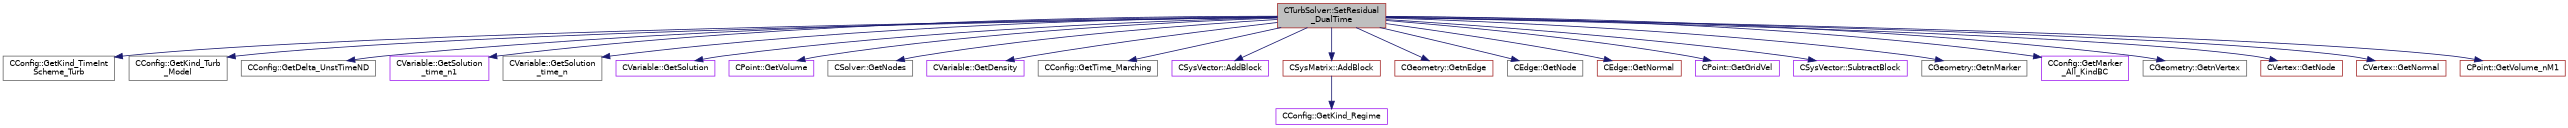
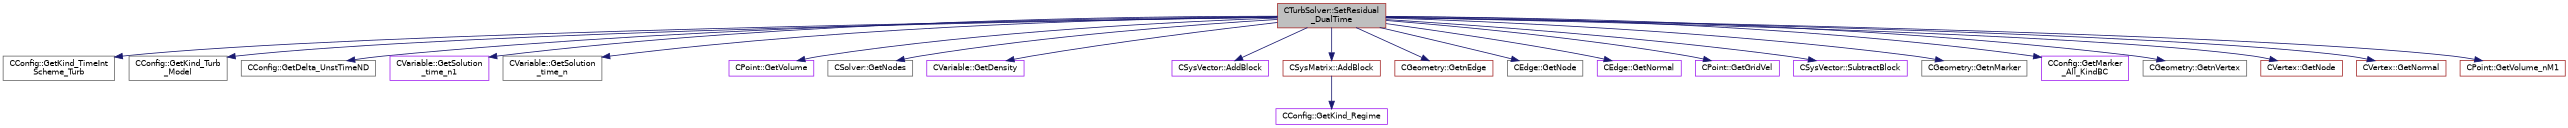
  digraph {
    rankdir=TB
    node [color=gray40 fillcolor=white fontname=Helvetica fontsize=10 shape=record style=filled]
    edge [color=midnightblue fontname=Helvetica fontsize=10 labelfontname=Helvetica labelfontsize=10 style=solid]
    n1 [color=brown fillcolor=grey75 fontcolor=black height=0.2 label="CTurbSolver::SetResidual\l_DualTime" width=0.4]
    n2 [height=0.2 label="CConfig::GetKind_TimeInt\lScheme_Turb" width=0.4]
    n3 [height=0.2 label="CConfig::GetKind_Turb\l_Model" width=0.4]
    n4 [height=0.2 label="CConfig::GetDelta_UnstTimeND" width=0.4]
    n5 [color=purple height=0.2 label="CVariable::GetSolution\l_time_n1" width=0.4]
    n6 [height=0.2 label="CVariable::GetSolution\l_time_n" width=0.4]
-   n7 [color=purple height=0.2 label="CVariable::GetSolution" width=0.4]
    n8 [color=purple height=0.2 label="CPoint::GetVolume" width=0.4]
    n9 [height=0.2 label="CSolver::GetNodes" width=0.4]
    n10 [color=purple height=0.2 label="CVariable::GetDensity" width=0.4]
-   n11 [height=0.2 label="CConfig::GetTime_Marching" width=0.4]
    n12 [color=purple height=0.2 label="CSysVector::AddBlock" width=0.4]
    n13 [color=brown height=0.2 label="CSysMatrix::AddBlock" width=0.4]
    n14 [color=brown height=0.2 label="CGeometry::GetnEdge" width=0.4]
    n15 [height=0.2 label="CEdge::GetNode" width=0.4]
-   n16 [color=brown height=0.2 label="CEdge::GetNormal" width=0.4]
+   n16 [color=purple height=0.2 label="CEdge::GetNormal" width=0.4]
    n17 [color=purple height=0.2 label="CPoint::GetGridVel" width=0.4]
    n18 [color=purple height=0.2 label="CSysVector::SubtractBlock" width=0.4]
    n19 [height=0.2 label="CGeometry::GetnMarker" width=0.4]
    n20 [color=purple height=0.2 label="CConfig::GetMarker\l_All_KindBC" width=0.4]
    n21 [height=0.2 label="CGeometry::GetnVertex" width=0.4]
    n22 [color=brown height=0.2 label="CVertex::GetNode" width=0.4]
    n23 [color=brown height=0.2 label="CVertex::GetNormal" width=0.4]
    n24 [color=brown height=0.2 label="CPoint::GetVolume_nM1" width=0.4]
    n25 [color=purple height=0.2 label="CConfig::GetKind_Regime" width=0.4]
    n1 -> n2
    n1 -> n3
    n1 -> n4
    n1 -> n5
    n1 -> n6
-   n1 -> n7
    n1 -> n8
    n1 -> n9
    n1 -> n10
-   n1 -> n11
    n1 -> n12
    n1 -> n13
    n1 -> n14
    n1 -> n15
    n1 -> n16
    n1 -> n17
    n1 -> n18
    n1 -> n19
    n1 -> n20
    n1 -> n21
    n1 -> n22
    n1 -> n23
    n1 -> n24
    n13 -> n25
  }
